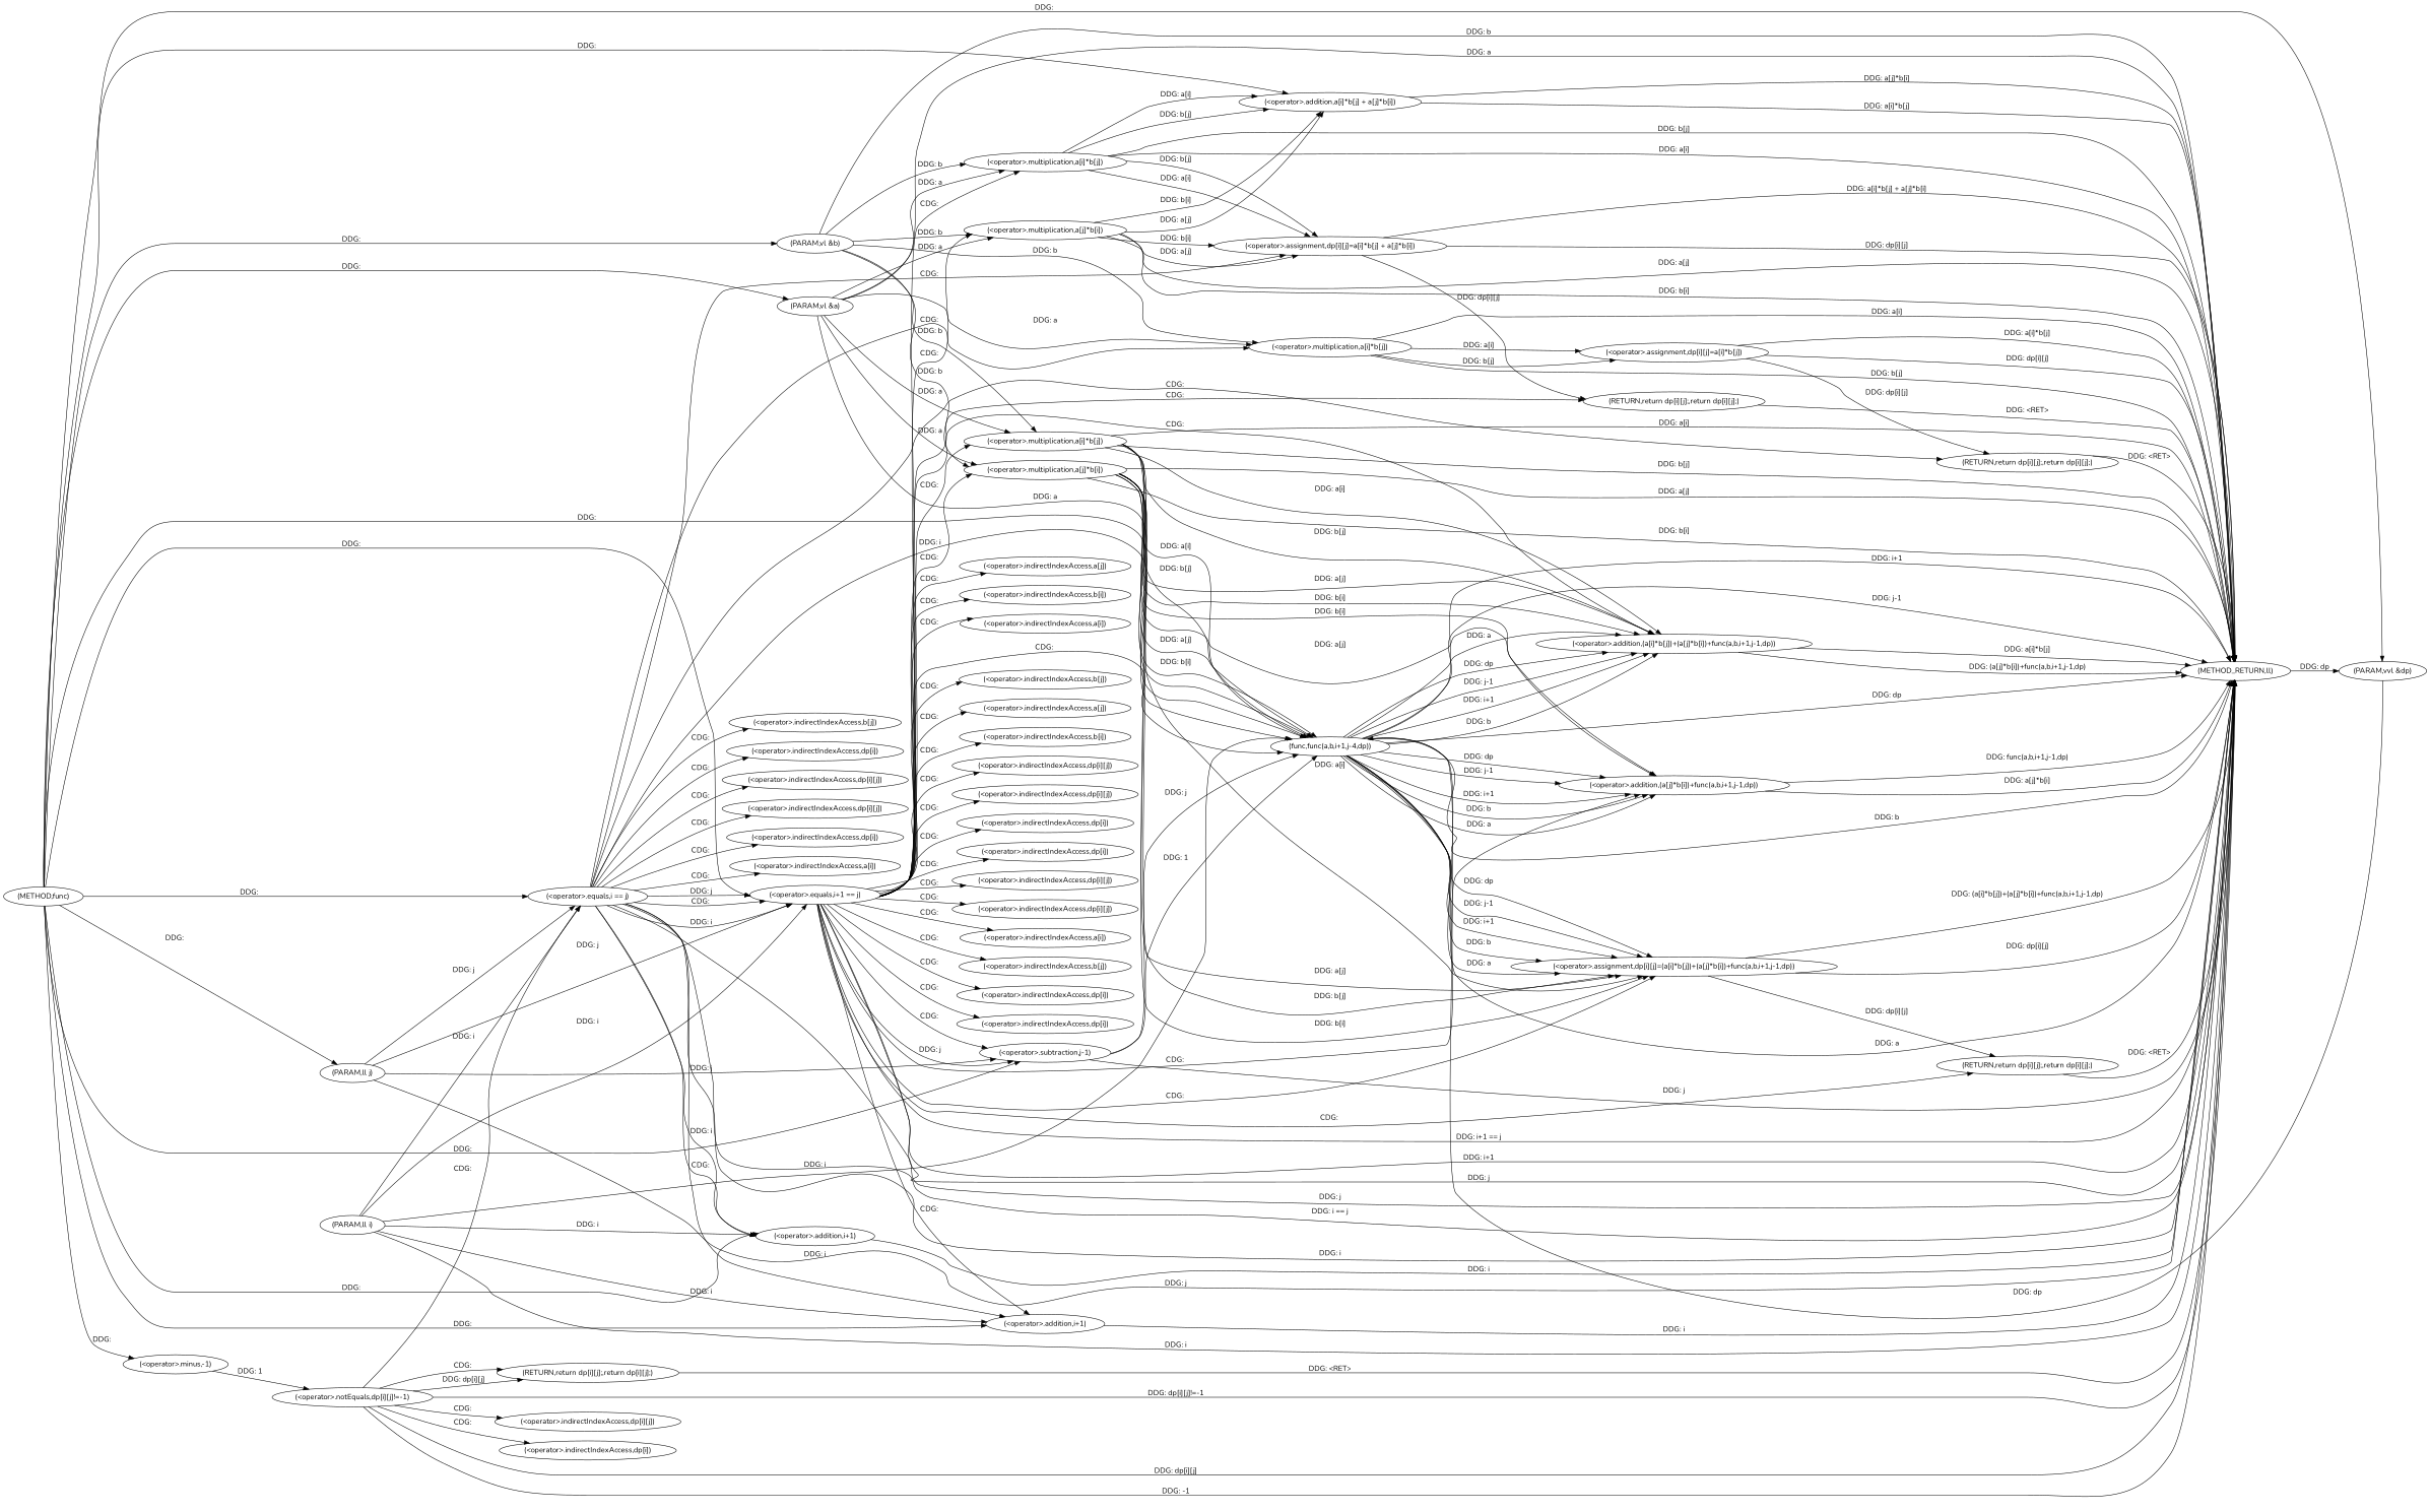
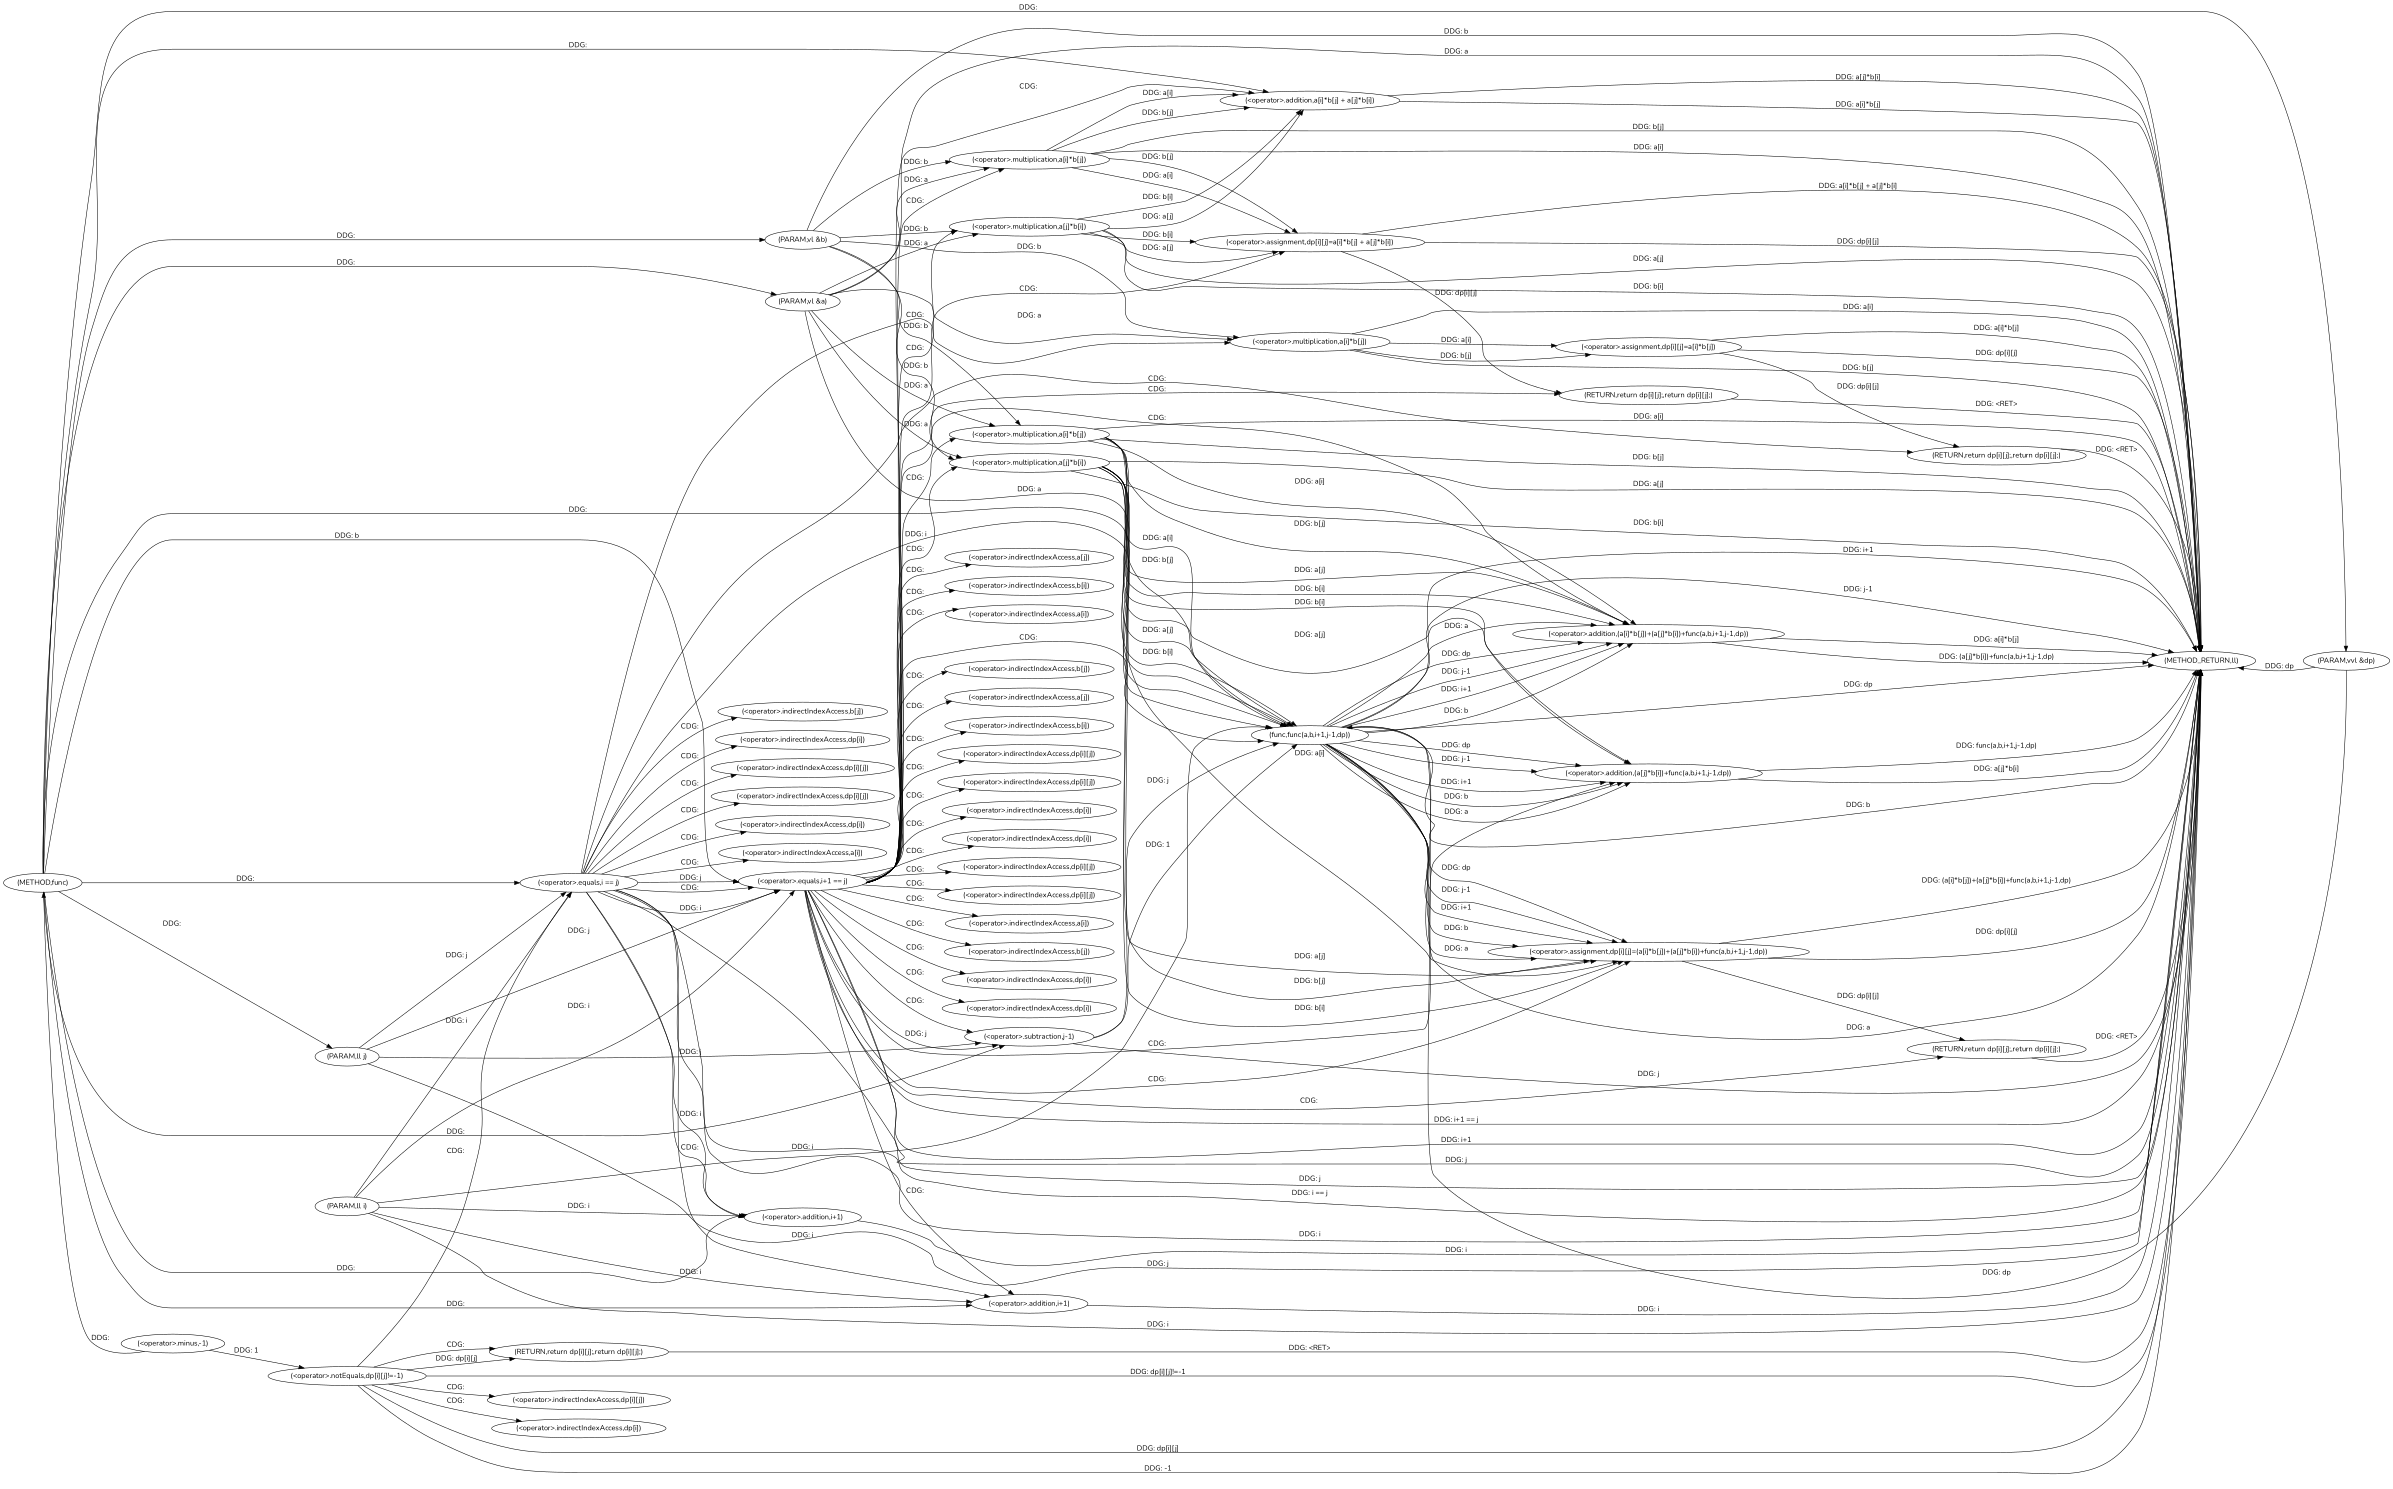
  digraph {
    fontname=Nunito
    rankdir=LR
    node [fontname=Nunito]
    edge [fontname=Nunito]
    n1 [label="(METHOD,func)"]
    n2 [label="(PARAM,vl &a)"]
    n3 [label="(PARAM,vl &b)"]
    n4 [label="(PARAM,ll j)"]
    n5 [label="(PARAM,vvl &dp)"]
    n6 [label="(<operator>.equals,i == j)"]
    n7 [label="(<operator>.equals,i+1 == j)"]
    n8 [label="(<operator>.minus,-1)"]
    n9 [label="(<operator>.addition,i+1)"]
-   n10 [label="(func,func(a,b,i+1,j-4,dp))"]
+   n10 [label="(func,func(a,b,i+1,j-1,dp))"]
    n11 [label="(<operator>.addition,i+1)"]
    n12 [label="(<operator>.subtraction,j-1)"]
    n13 [label="(<operator>.addition,a[i]*b[j] + a[j]*b[i])"]
    n14 [label="(METHOD_RETURN,ll)"]
    n15 [label="(<operator>.multiplication,a[i]*b[j])"]
    n16 [label="(<operator>.multiplication,a[i]*b[j])"]
    n17 [label="(<operator>.multiplication,a[j]*b[i])"]
    n18 [label="(<operator>.multiplication,a[i]*b[j])"]
    n19 [label="(<operator>.multiplication,a[j]*b[i])"]
    n20 [label="(PARAM,ll i)"]
    n21 [label="(RETURN,return dp[i][j];,return dp[i][j];)"]
    n22 [label="(<operator>.indirectIndexAccess,dp[i][j])"]
    n23 [label="(<operator>.indirectIndexAccess,dp[i][j])"]
    n24 [label="(<operator>.indirectIndexAccess,dp[i])"]
    n25 [label="(<operator>.indirectIndexAccess,a[i])"]
    n26 [label="(<operator>.indirectIndexAccess,b[j])"]
    n27 [label="(<operator>.indirectIndexAccess,dp[i])"]
    n28 [label="(<operator>.assignment,dp[i][j]=(a[i]*b[j])+(a[j]*b[i])+func(a,b,i+1,j-1,dp))"]
    n29 [label="(RETURN,return dp[i][j];,return dp[i][j];)"]
    n30 [label="(<operator>.assignment,dp[i][j]=a[i]*b[j] + a[j]*b[i])"]
    n31 [label="(RETURN,return dp[i][j];,return dp[i][j];)"]
    n32 [label="(<operator>.addition,(a[i]*b[j])+(a[j]*b[i])+func(a,b,i+1,j-1,dp))"]
    n33 [label="(<operator>.addition,(a[j]*b[i])+func(a,b,i+1,j-1,dp))"]
    n34 [label="(<operator>.indirectIndexAccess,dp[i][j])"]
    n35 [label="(<operator>.indirectIndexAccess,dp[i][j])"]
    n36 [label="(<operator>.indirectIndexAccess,dp[i])"]
    n37 [label="(<operator>.indirectIndexAccess,dp[i])"]
    n38 [label="(<operator>.indirectIndexAccess,dp[i][j])"]
    n39 [label="(<operator>.indirectIndexAccess,dp[i][j])"]
    n40 [label="(<operator>.indirectIndexAccess,a[i])"]
    n41 [label="(<operator>.indirectIndexAccess,b[j])"]
    n42 [label="(<operator>.indirectIndexAccess,dp[i])"]
    n43 [label="(<operator>.indirectIndexAccess,dp[i])"]
    n44 [label="(<operator>.indirectIndexAccess,a[j])"]
    n45 [label="(<operator>.indirectIndexAccess,b[i])"]
    n46 [label="(<operator>.indirectIndexAccess,a[i])"]
    n47 [label="(<operator>.indirectIndexAccess,b[j])"]
    n48 [label="(<operator>.indirectIndexAccess,a[j])"]
    n49 [label="(<operator>.indirectIndexAccess,b[i])"]
    n50 [label="(<operator>.notEquals,dp[i][j]!=-1)"]
    n51 [label="(<operator>.assignment,dp[i][j]=a[i]*b[j])"]
    n52 [label="(RETURN,return dp[i][j];,return dp[i][j];)"]
    n53 [label="(<operator>.indirectIndexAccess,dp[i][j])"]
    n54 [label="(<operator>.indirectIndexAccess,dp[i])"]
    n1 -> n2 [label="DDG: "]
    n1 -> n3 [label="DDG: "]
    n1 -> n4 [label="DDG: "]
    n1 -> n5 [label="DDG: "]
    n1 -> n6 [label="DDG: "]
-   n1 -> n7 [label="DDG: "]
-   n1 -> n8 [label="DDG: "]
+   n1 -> n7 [label="DDG: b"]
+   n8 -> n1 [label="DDG: "]
    n1 -> n9 [label="DDG: "]
    n1 -> n10 [label="DDG: "]
    n1 -> n11 [label="DDG: "]
    n1 -> n12 [label="DDG: "]
    n1 -> n13 [label="DDG: "]
    n2 -> n10 [label="DDG: a"]
    n2 -> n14 [label="DDG: a"]
    n2 -> n15 [label="DDG: a"]
    n2 -> n16 [label="DDG: a"]
    n2 -> n17 [label="DDG: a"]
    n2 -> n18 [label="DDG: a"]
    n2 -> n19 [label="DDG: a"]
    n3 -> n14 [label="DDG: b"]
    n3 -> n15 [label="DDG: b"]
    n3 -> n16 [label="DDG: b"]
    n3 -> n17 [label="DDG: b"]
    n3 -> n18 [label="DDG: b"]
    n3 -> n19 [label="DDG: b"]
    n4 -> n6 [label="DDG: j"]
    n4 -> n7 [label="DDG: j"]
    n4 -> n12 [label="DDG: j"]
    n4 -> n14 [label="DDG: j"]
    n5 -> n10 [label="DDG: dp"]
-   n14 -> n5 [label="DDG: dp"]
+   n5 -> n14 [label="DDG: dp"]
    n6 -> n7 [label="DDG: i"]
    n6 -> n7 [label="DDG: j"]
    n6 -> n7 [label="CDG: "]
    n6 -> n9 [label="DDG: i"]
    n6 -> n9 [label="CDG: "]
    n6 -> n10 [label="DDG: i"]
    n6 -> n11 [label="DDG: i"]
    n6 -> n14 [label="DDG: i"]
    n6 -> n14 [label="DDG: j"]
    n6 -> n14 [label="DDG: i == j"]
    n6 -> n16 [label="CDG: "]
    n6 -> n21 [label="CDG: "]
    n6 -> n22 [label="CDG: "]
    n6 -> n23 [label="CDG: "]
    n6 -> n24 [label="CDG: "]
    n6 -> n25 [label="CDG: "]
    n6 -> n26 [label="CDG: "]
    n6 -> n27 [label="CDG: "]
    n7 -> n10 [label="CDG: "]
    n7 -> n11 [label="CDG: "]
    n7 -> n12 [label="DDG: j"]
    n7 -> n12 [label="CDG: "]
+   n7 -> n13 [label="CDG: "]
    n7 -> n14 [label="DDG: i+1"]
    n7 -> n14 [label="DDG: j"]
    n7 -> n14 [label="DDG: i+1 == j"]
    n7 -> n15 [label="CDG: "]
    n7 -> n17 [label="CDG: "]
    n7 -> n18 [label="CDG: "]
    n7 -> n19 [label="CDG: "]
    n7 -> n28 [label="CDG: "]
    n7 -> n29 [label="CDG: "]
-   n6 -> n30 [label="CDG: "]
+   n7 -> n30 [label="CDG: "]
    n7 -> n31 [label="CDG: "]
    n7 -> n32 [label="CDG: "]
    n7 -> n33 [label="CDG: "]
    n7 -> n34 [label="CDG: "]
    n7 -> n35 [label="CDG: "]
    n7 -> n36 [label="CDG: "]
    n7 -> n37 [label="CDG: "]
    n7 -> n38 [label="CDG: "]
    n7 -> n39 [label="CDG: "]
    n7 -> n40 [label="CDG: "]
    n7 -> n41 [label="CDG: "]
    n7 -> n42 [label="CDG: "]
    n7 -> n43 [label="CDG: "]
    n7 -> n44 [label="CDG: "]
    n7 -> n45 [label="CDG: "]
    n7 -> n46 [label="CDG: "]
    n7 -> n47 [label="CDG: "]
    n7 -> n48 [label="CDG: "]
    n7 -> n49 [label="CDG: "]
    n8 -> n50 [label="DDG: 1"]
    n9 -> n14 [label="DDG: i"]
    n10 -> n14 [label="DDG: a"]
    n10 -> n14 [label="DDG: b"]
    n10 -> n14 [label="DDG: i+1"]
    n10 -> n14 [label="DDG: j-1"]
    n10 -> n14 [label="DDG: dp"]
    n10 -> n28 [label="DDG: i+1"]
    n10 -> n28 [label="DDG: b"]
    n10 -> n28 [label="DDG: a"]
    n10 -> n28 [label="DDG: dp"]
    n10 -> n28 [label="DDG: j-1"]
    n10 -> n32 [label="DDG: i+1"]
    n10 -> n32 [label="DDG: b"]
    n10 -> n32 [label="DDG: a"]
    n10 -> n32 [label="DDG: dp"]
    n10 -> n32 [label="DDG: j-1"]
    n10 -> n33 [label="DDG: i+1"]
    n10 -> n33 [label="DDG: b"]
    n10 -> n33 [label="DDG: a"]
    n10 -> n33 [label="DDG: dp"]
    n10 -> n33 [label="DDG: j-1"]
    n11 -> n14 [label="DDG: i"]
    n12 -> n10 [label="DDG: 1"]
    n12 -> n10 [label="DDG: j"]
    n12 -> n14 [label="DDG: j"]
    n13 -> n14 [label="DDG: a[i]*b[j]"]
    n13 -> n14 [label="DDG: a[j]*b[i]"]
    n15 -> n10 [label="DDG: a[i]"]
    n15 -> n10 [label="DDG: b[j]"]
    n15 -> n14 [label="DDG: a[i]"]
    n15 -> n14 [label="DDG: b[j]"]
    n15 -> n28 [label="DDG: a[i]"]
    n15 -> n28 [label="DDG: b[j]"]
    n15 -> n32 [label="DDG: a[i]"]
    n15 -> n32 [label="DDG: b[j]"]
    n16 -> n14 [label="DDG: a[i]"]
    n16 -> n14 [label="DDG: b[j]"]
    n16 -> n51 [label="DDG: b[j]"]
    n16 -> n51 [label="DDG: a[i]"]
    n17 -> n10 [label="DDG: a[j]"]
    n17 -> n10 [label="DDG: b[i]"]
    n17 -> n14 [label="DDG: a[j]"]
    n17 -> n14 [label="DDG: b[i]"]
    n17 -> n28 [label="DDG: a[j]"]
    n17 -> n28 [label="DDG: b[i]"]
    n17 -> n32 [label="DDG: a[j]"]
    n17 -> n32 [label="DDG: b[i]"]
    n17 -> n33 [label="DDG: a[j]"]
    n17 -> n33 [label="DDG: b[i]"]
    n18 -> n13 [label="DDG: a[i]"]
    n18 -> n13 [label="DDG: b[j]"]
    n18 -> n14 [label="DDG: a[i]"]
    n18 -> n14 [label="DDG: b[j]"]
    n18 -> n30 [label="DDG: a[i]"]
    n18 -> n30 [label="DDG: b[j]"]
    n19 -> n13 [label="DDG: b[i]"]
    n19 -> n13 [label="DDG: a[j]"]
    n19 -> n14 [label="DDG: a[j]"]
    n19 -> n14 [label="DDG: b[i]"]
    n19 -> n30 [label="DDG: b[i]"]
    n19 -> n30 [label="DDG: a[j]"]
    n20 -> n6 [label="DDG: i"]
    n20 -> n7 [label="DDG: i"]
    n20 -> n9 [label="DDG: i"]
    n20 -> n10 [label="DDG: i"]
    n20 -> n11 [label="DDG: i"]
    n20 -> n14 [label="DDG: i"]
    n21 -> n14 [label="DDG: <RET>"]
    n28 -> n14 [label="DDG: dp[i][j]"]
    n28 -> n14 [label="DDG: (a[i]*b[j])+(a[j]*b[i])+func(a,b,i+1,j-1,dp)"]
    n28 -> n29 [label="DDG: dp[i][j]"]
    n29 -> n14 [label="DDG: <RET>"]
    n30 -> n14 [label="DDG: dp[i][j]"]
    n30 -> n14 [label="DDG: a[i]*b[j] + a[j]*b[i]"]
    n30 -> n31 [label="DDG: dp[i][j]"]
    n31 -> n14 [label="DDG: <RET>"]
    n32 -> n14 [label="DDG: a[i]*b[j]"]
    n32 -> n14 [label="DDG: (a[j]*b[i])+func(a,b,i+1,j-1,dp)"]
    n33 -> n14 [label="DDG: a[j]*b[i]"]
    n33 -> n14 [label="DDG: func(a,b,i+1,j-1,dp)"]
    n50 -> n6 [label="CDG: "]
    n50 -> n14 [label="DDG: dp[i][j]"]
    n50 -> n14 [label="DDG: -1"]
    n50 -> n14 [label="DDG: dp[i][j]!=-1"]
    n50 -> n52 [label="DDG: dp[i][j]"]
    n50 -> n52 [label="CDG: "]
    n50 -> n53 [label="CDG: "]
    n50 -> n54 [label="CDG: "]
    n51 -> n14 [label="DDG: dp[i][j]"]
    n51 -> n14 [label="DDG: a[i]*b[j]"]
    n51 -> n21 [label="DDG: dp[i][j]"]
    n52 -> n14 [label="DDG: <RET>"]
  }
